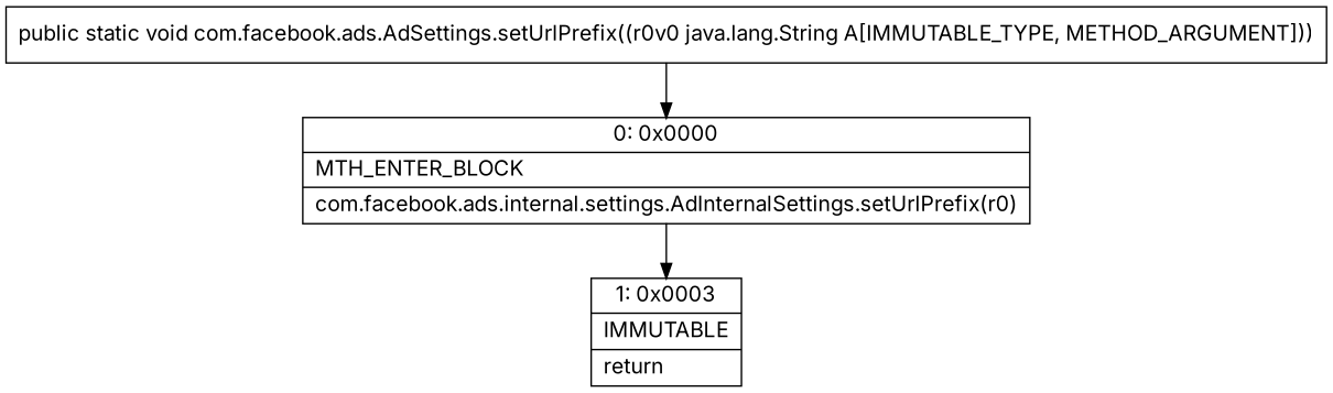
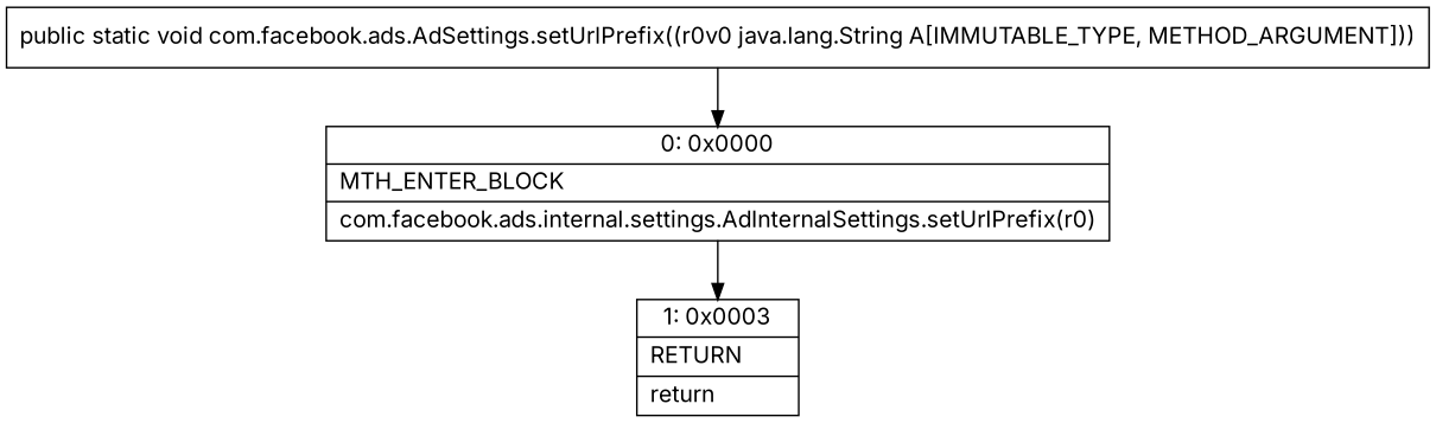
  digraph {
    fontname=Inter
    node [shape=record fontname=Inter]
    edge [fontname=Inter]
    n1 [label="{0\:\ 0x0000|MTH_ENTER_BLOCK\l|com.facebook.ads.internal.settings.AdInternalSettings.setUrlPrefix(r0)\l}"]
-   n2 [label="{1\:\ 0x0003|IMMUTABLE\l|return\l}"]
+   n2 [label="{1\:\ 0x0003|RETURN\l|return\l}"]
    n3 [label="{public static void com.facebook.ads.AdSettings.setUrlPrefix((r0v0 java.lang.String A[IMMUTABLE_TYPE, METHOD_ARGUMENT])) }"]
    n1 -> n2
    n3 -> n1
  }
